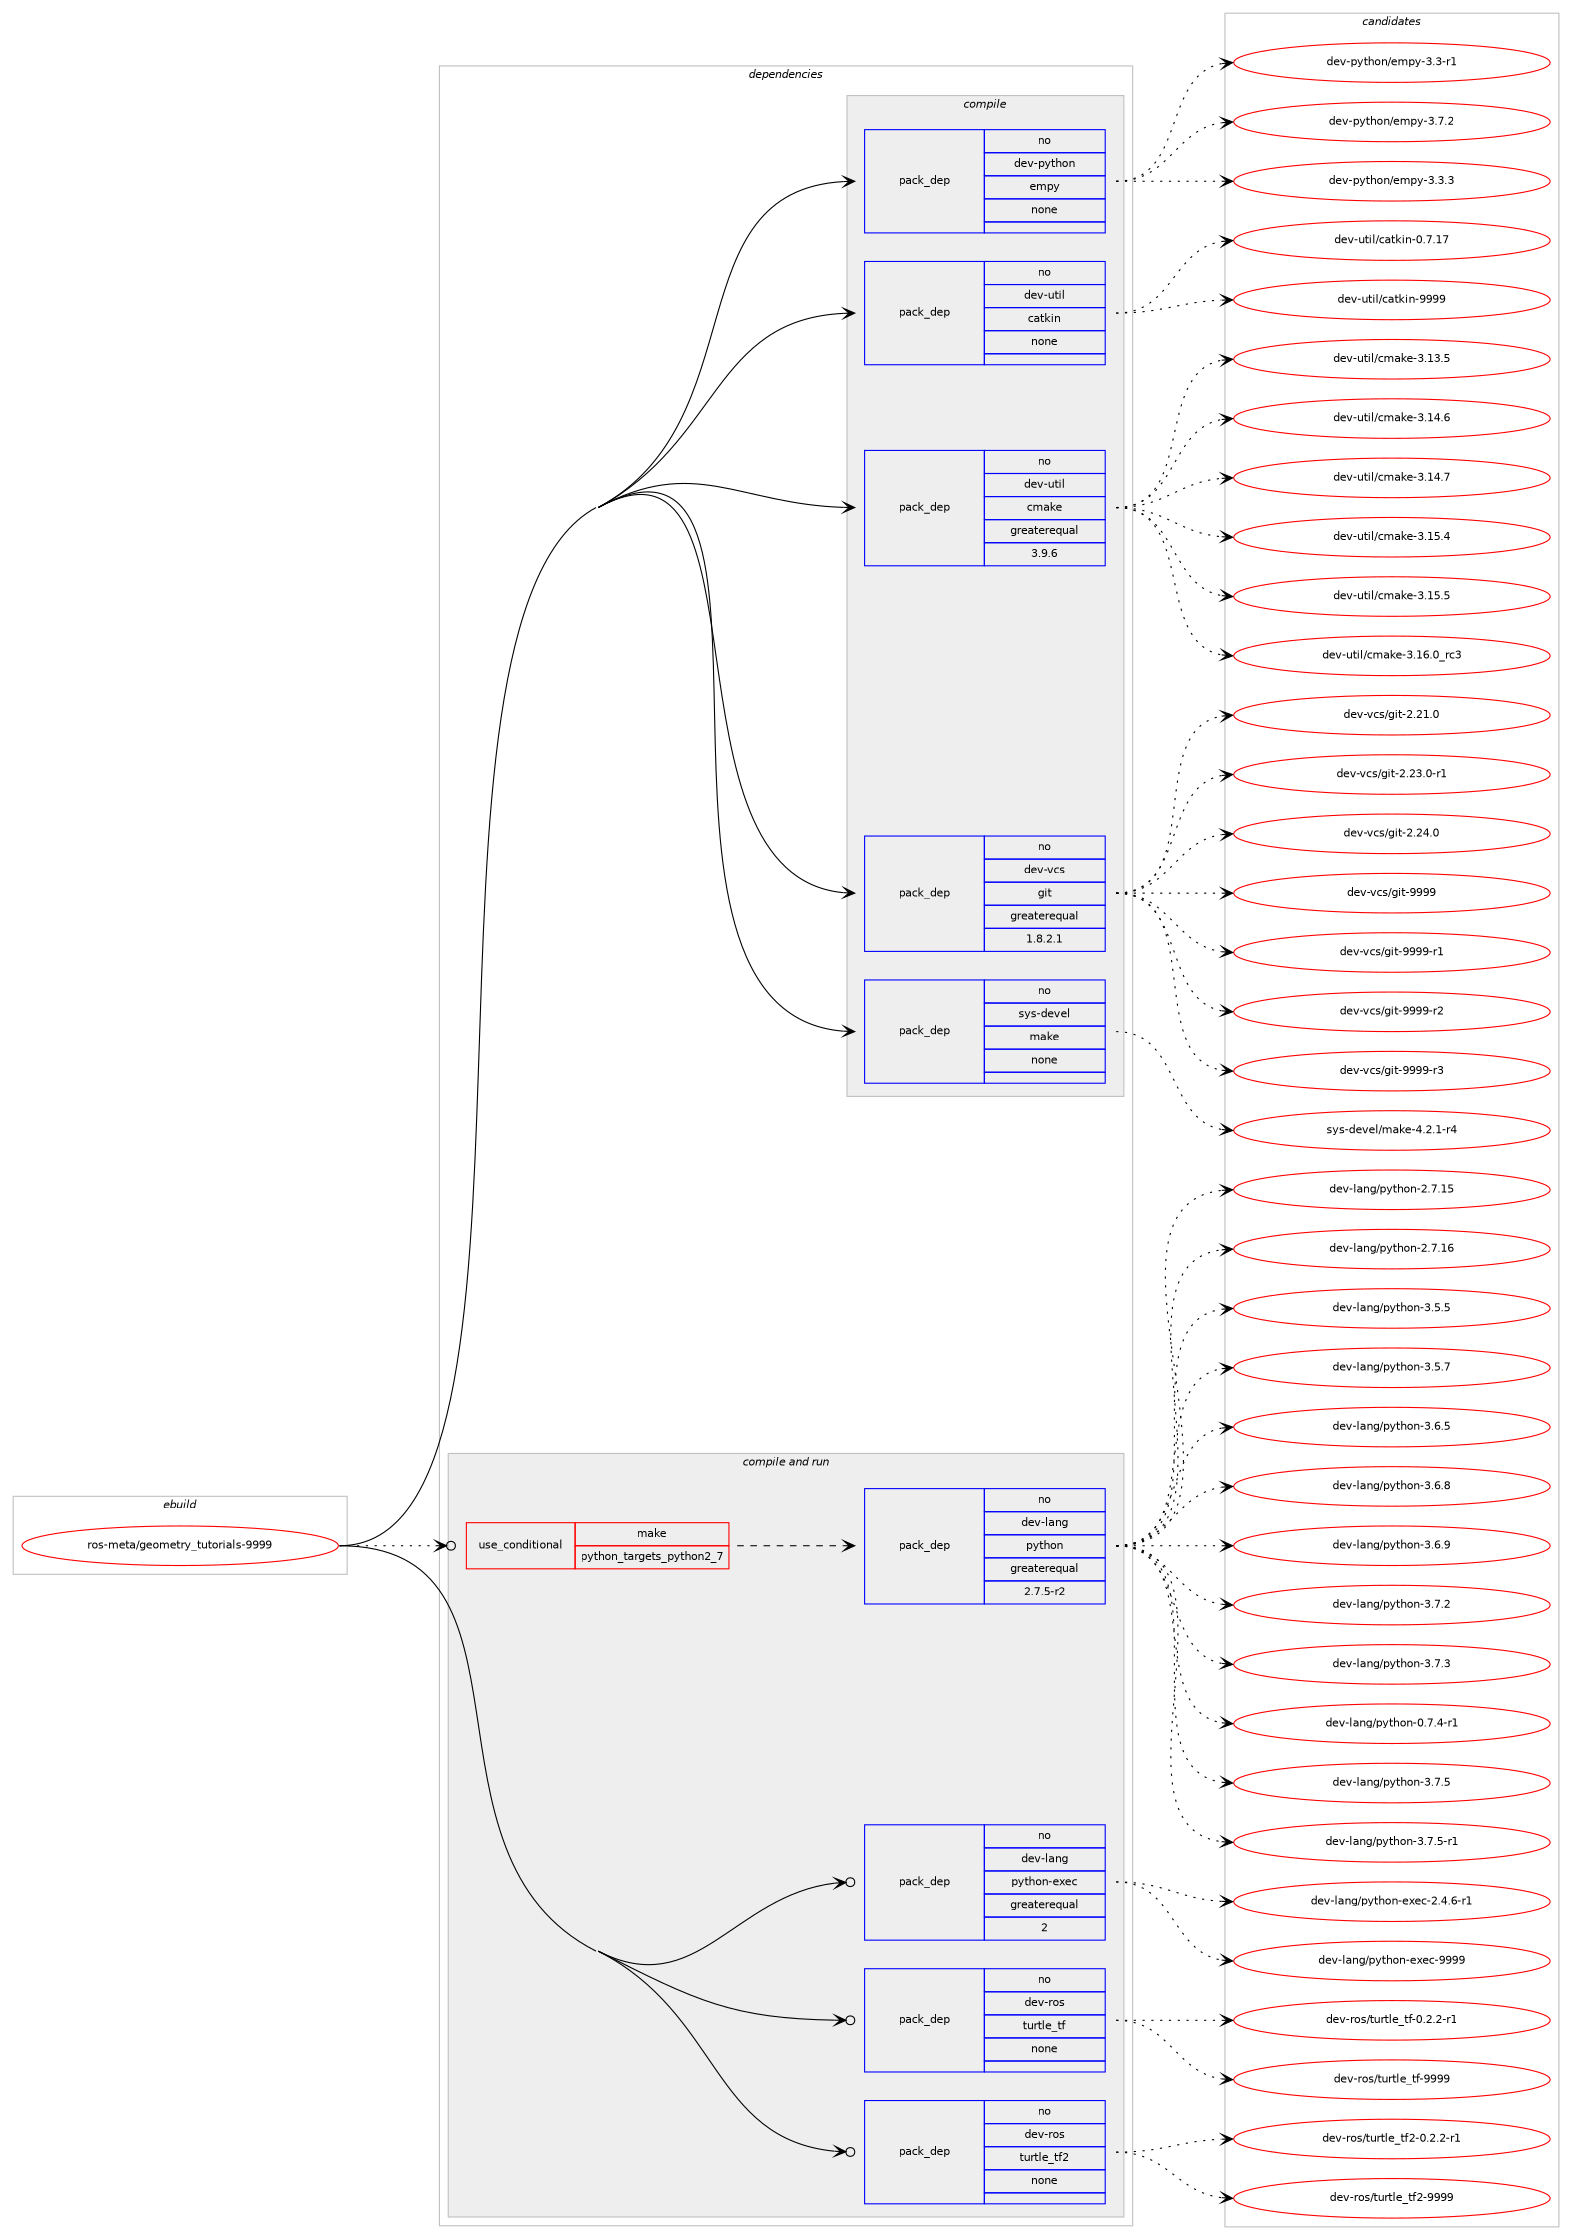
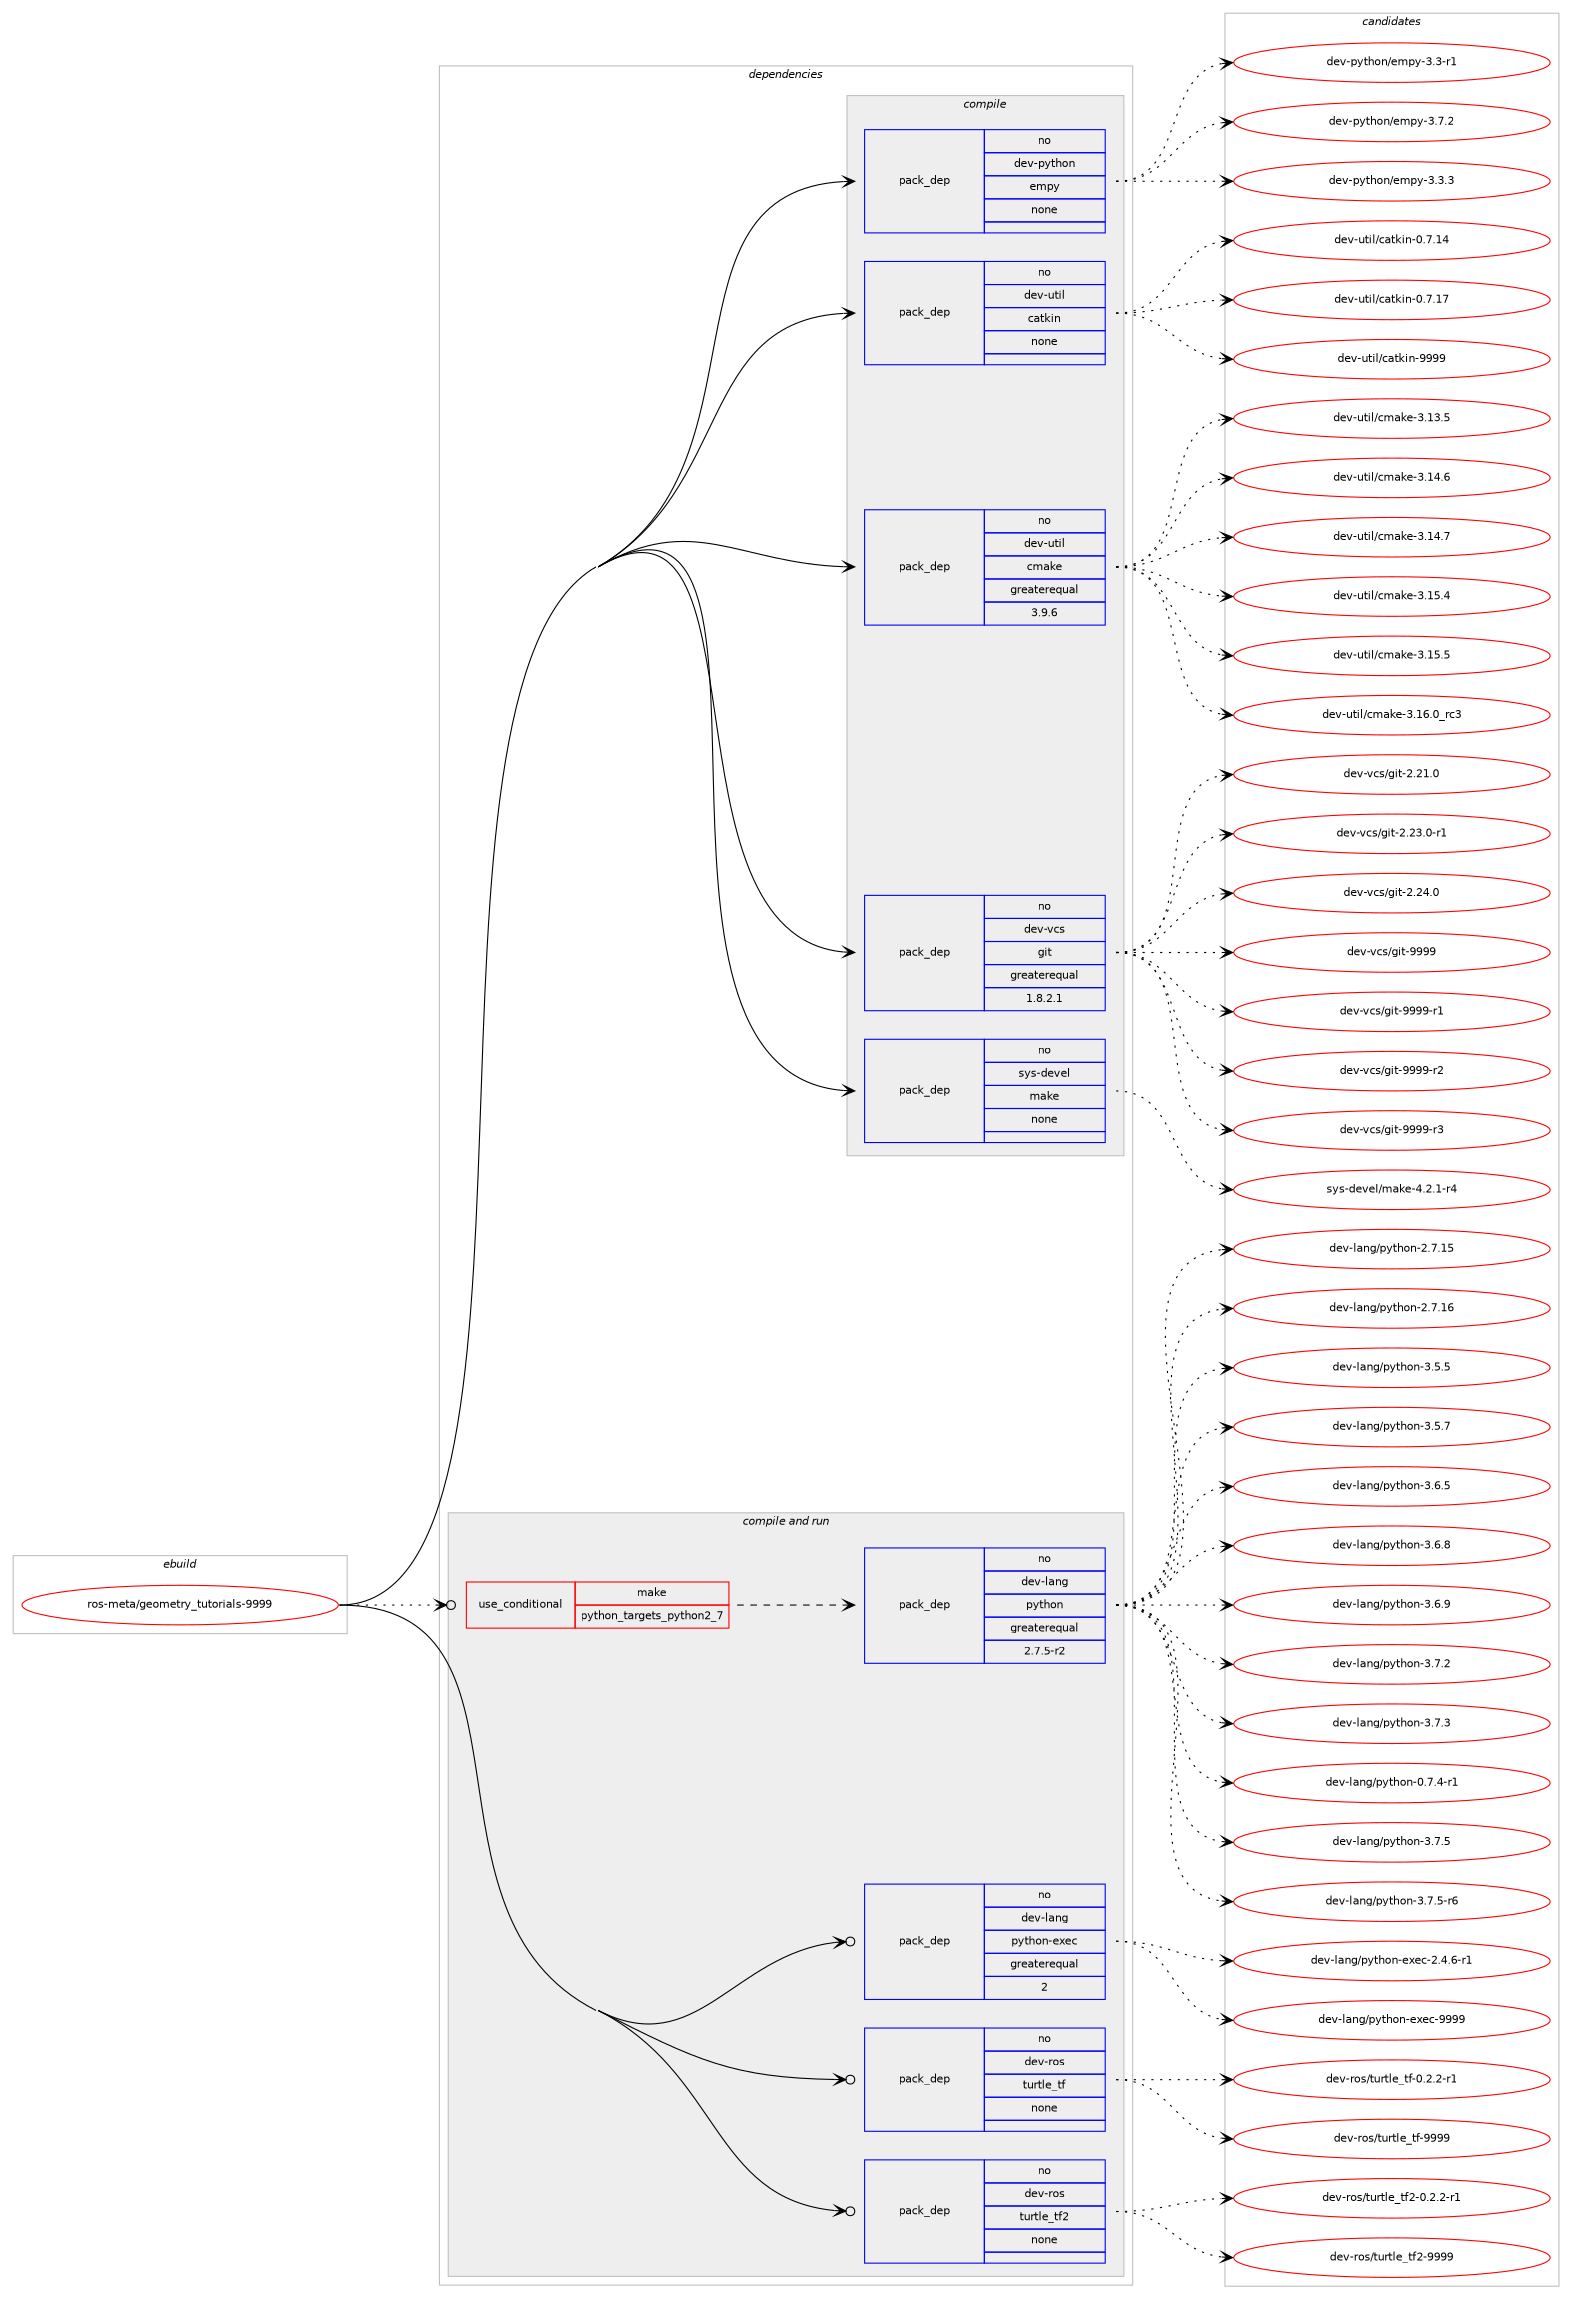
  digraph {
    compound=true
    concentrate=true
    fontname=Helvetica
    fontsize=10
    newrank=true
    rankdir=LR
    ranksep=1.5
    node [color=red fontname=Helvetica fontsize=10]
    edge [arrowhead=vee headport=w style=dotted tailport=e weight=100]
    n1 [label="ros-meta/geometry_tutorials-9999" width=4]
    n2 [color=blue label=<<TABLE BORDER="0" CELLBORDER="1" CELLSPACING="0" CELLPADDING="4" WIDTH="220"><TR><TD ROWSPAN="6" CELLPADDING="30">pack_dep</TD></TR><TR><TD WIDTH="110">no</TD></TR><TR><TD>dev-python</TD></TR><TR><TD>empy</TD></TR><TR><TD>none</TD></TR><TR><TD></TD></TR></TABLE>> shape=none]
    n3 [color=blue label=<<TABLE BORDER="0" CELLBORDER="1" CELLSPACING="0" CELLPADDING="4" WIDTH="220"><TR><TD ROWSPAN="6" CELLPADDING="30">pack_dep</TD></TR><TR><TD WIDTH="110">no</TD></TR><TR><TD>dev-util</TD></TR><TR><TD>catkin</TD></TR><TR><TD>none</TD></TR><TR><TD></TD></TR></TABLE>> shape=none]
    n4 [color=blue label=<<TABLE BORDER="0" CELLBORDER="1" CELLSPACING="0" CELLPADDING="4" WIDTH="220"><TR><TD ROWSPAN="6" CELLPADDING="30">pack_dep</TD></TR><TR><TD WIDTH="110">no</TD></TR><TR><TD>dev-util</TD></TR><TR><TD>cmake</TD></TR><TR><TD>greaterequal</TD></TR><TR><TD>3.9.6</TD></TR></TABLE>> shape=none]
    n5 [color=blue label=<<TABLE BORDER="0" CELLBORDER="1" CELLSPACING="0" CELLPADDING="4" WIDTH="220"><TR><TD ROWSPAN="6" CELLPADDING="30">pack_dep</TD></TR><TR><TD WIDTH="110">no</TD></TR><TR><TD>dev-vcs</TD></TR><TR><TD>git</TD></TR><TR><TD>greaterequal</TD></TR><TR><TD>1.8.2.1</TD></TR></TABLE>> shape=none]
    n6 [color=blue label=<<TABLE BORDER="0" CELLBORDER="1" CELLSPACING="0" CELLPADDING="4" WIDTH="220"><TR><TD ROWSPAN="6" CELLPADDING="30">pack_dep</TD></TR><TR><TD WIDTH="110">no</TD></TR><TR><TD>sys-devel</TD></TR><TR><TD>make</TD></TR><TR><TD>none</TD></TR><TR><TD></TD></TR></TABLE>> shape=none]
    n7 [color=blue label=<<TABLE BORDER="0" CELLBORDER="1" CELLSPACING="0" CELLPADDING="4" WIDTH="220"><TR><TD ROWSPAN="6" CELLPADDING="30">pack_dep</TD></TR><TR><TD WIDTH="110">no</TD></TR><TR><TD>dev-lang</TD></TR><TR><TD>python</TD></TR><TR><TD>greaterequal</TD></TR><TR><TD>2.7.5-r2</TD></TR></TABLE>> shape=none]
    n8 [label=<<TABLE BORDER="0" CELLBORDER="1" CELLSPACING="0" CELLPADDING="4"><TR><TD ROWSPAN="3" CELLPADDING="10">use_conditional</TD></TR><TR><TD>make</TD></TR><TR><TD>python_targets_python2_7</TD></TR></TABLE>> shape=none]
    n9 [color=blue label=<<TABLE BORDER="0" CELLBORDER="1" CELLSPACING="0" CELLPADDING="4" WIDTH="220"><TR><TD ROWSPAN="6" CELLPADDING="30">pack_dep</TD></TR><TR><TD WIDTH="110">no</TD></TR><TR><TD>dev-lang</TD></TR><TR><TD>python-exec</TD></TR><TR><TD>greaterequal</TD></TR><TR><TD>2</TD></TR></TABLE>> shape=none]
    n10 [color=blue label=<<TABLE BORDER="0" CELLBORDER="1" CELLSPACING="0" CELLPADDING="4" WIDTH="220"><TR><TD ROWSPAN="6" CELLPADDING="30">pack_dep</TD></TR><TR><TD WIDTH="110">no</TD></TR><TR><TD>dev-ros</TD></TR><TR><TD>turtle_tf</TD></TR><TR><TD>none</TD></TR><TR><TD></TD></TR></TABLE>> shape=none]
    n11 [color=blue label=<<TABLE BORDER="0" CELLBORDER="1" CELLSPACING="0" CELLPADDING="4" WIDTH="220"><TR><TD ROWSPAN="6" CELLPADDING="30">pack_dep</TD></TR><TR><TD WIDTH="110">no</TD></TR><TR><TD>dev-ros</TD></TR><TR><TD>turtle_tf2</TD></TR><TR><TD>none</TD></TR><TR><TD></TD></TR></TABLE>> shape=none]
    n12 [label="dev-python/empy-3.3-r1" width=4]
    n13 [label="dev-python/empy-3.7.2" width=4]
    n14 [label="dev-python/empy-3.3.3" width=4]
+   n15 [label="dev-util/catkin-0.7.14" width=4]
    n16 [label="dev-util/catkin-0.7.17" width=4]
    n17 [label="dev-util/catkin-9999" width=4]
    n18 [label="dev-util/cmake-3.13.5" width=4]
    n19 [label="dev-util/cmake-3.14.6" width=4]
    n20 [label="dev-util/cmake-3.14.7" width=4]
    n21 [label="dev-util/cmake-3.15.4" width=4]
    n22 [label="dev-util/cmake-3.15.5" width=4]
    n23 [label="dev-util/cmake-3.16.0_rc3" width=4]
    n24 [label="dev-vcs/git-2.21.0" width=4]
    n25 [label="dev-vcs/git-2.23.0-r1" width=4]
    n26 [label="dev-vcs/git-2.24.0" width=4]
    n27 [label="dev-vcs/git-9999" width=4]
    n28 [label="dev-vcs/git-9999-r1" width=4]
    n29 [label="dev-vcs/git-9999-r2" width=4]
    n30 [label="dev-vcs/git-9999-r3" width=4]
    n31 [label="sys-devel/make-4.2.1-r4" width=4]
    n32 [label="dev-lang/python-2.7.15" width=4]
    n33 [label="dev-lang/python-2.7.16" width=4]
    n34 [label="dev-lang/python-3.5.5" width=4]
    n35 [label="dev-lang/python-3.5.7" width=4]
    n36 [label="dev-lang/python-3.6.5" width=4]
    n37 [label="dev-lang/python-3.6.8" width=4]
    n38 [label="dev-lang/python-3.6.9" width=4]
    n39 [label="dev-lang/python-3.7.2" width=4]
    n40 [label="dev-lang/python-3.7.3" width=4]
    n41 [label="dev-lang/python-0.7.4-r1" width=4]
    n42 [label="dev-lang/python-3.7.5" width=4]
-   n43 [label="dev-lang/python-3.7.5-r1" width=4]
+   n43 [label="dev-lang/python-3.7.5-r6" width=4]
    n44 [label="dev-lang/python-exec-2.4.6-r1" width=4]
    n45 [label="dev-lang/python-exec-9999" width=4]
    n46 [label="dev-ros/turtle_tf-0.2.2-r1" width=4]
    n47 [label="dev-ros/turtle_tf-9999" width=4]
    n48 [label="dev-ros/turtle_tf2-0.2.2-r1" width=4]
    n49 [label="dev-ros/turtle_tf2-9999" width=4]
    subgraph cluster_1 {
      color=gray
      label=<<i>ebuild</i>>
      rank=same
      n1
    }
    subgraph cluster_2 {
      color=gray
      label=<<i>dependencies</i>>
      subgraph cluster_3 {
        color=gray
        fillcolor="#eeeeee"
        label=<<i>compile</i>>
        style=filled
        subgraph sub_4 {
          color=gray
          fillcolor="#eeeeee"
          label=<<i>compile</i>>
          style=filled
          n2
        }
        subgraph sub_5 {
          color=gray
          fillcolor="#eeeeee"
          label=<<i>compile</i>>
          style=filled
          n3
        }
        subgraph sub_6 {
          color=gray
          fillcolor="#eeeeee"
          label=<<i>compile</i>>
          style=filled
          n4
        }
        subgraph sub_7 {
          color=gray
          fillcolor="#eeeeee"
          label=<<i>compile</i>>
          style=filled
          n5
        }
        subgraph sub_8 {
          color=gray
          fillcolor="#eeeeee"
          label=<<i>compile</i>>
          style=filled
          n6
        }
      }
      subgraph cluster_9 {
        color=gray
        fillcolor="#eeeeee"
        label=<<i>compile and run</i>>
        style=filled
        subgraph sub_10 {
          color=gray
          fillcolor="#eeeeee"
          label=<<i>compile and run</i>>
          style=filled
          n8
          subgraph sub_11 {
            color=gray
            fillcolor="#eeeeee"
            label=<<i>compile and run</i>>
            style=filled
            n7
          }
        }
        subgraph sub_12 {
          color=gray
          fillcolor="#eeeeee"
          label=<<i>compile and run</i>>
          style=filled
          n9
        }
        subgraph sub_13 {
          color=gray
          fillcolor="#eeeeee"
          label=<<i>compile and run</i>>
          style=filled
          n10
        }
        subgraph sub_14 {
          color=gray
          fillcolor="#eeeeee"
          label=<<i>compile and run</i>>
          style=filled
          n11
        }
      }
      subgraph cluster_15 {
        color=gray
        fillcolor="#eeeeee"
        label=<<i>run</i>>
        style=filled
      }
    }
    subgraph cluster_16 {
      color=gray
      label=<<i>candidates</i>>
      rank=same
      subgraph sub_17 {
        color=black
        label=<<i>candidates</i>>
        nodesep=1
        rank=same
        n12
        n13
        n14
      }
      subgraph sub_18 {
        color=black
        label=<<i>candidates</i>>
        nodesep=1
        rank=same
+       n15
        n16
        n17
      }
      subgraph sub_19 {
        color=black
        label=<<i>candidates</i>>
        nodesep=1
        rank=same
        n18
        n19
        n20
        n21
        n22
        n23
      }
      subgraph sub_20 {
        color=black
        label=<<i>candidates</i>>
        nodesep=1
        rank=same
        n24
        n25
        n26
        n27
        n28
        n29
        n30
      }
      subgraph sub_21 {
        color=black
        label=<<i>candidates</i>>
        nodesep=1
        rank=same
        n31
      }
      subgraph sub_22 {
        color=black
        label=<<i>candidates</i>>
        nodesep=1
        rank=same
        n32
        n33
        n34
        n35
        n36
        n37
        n38
        n39
        n40
        n41
        n42
        n43
      }
      subgraph sub_23 {
        color=black
        label=<<i>candidates</i>>
        nodesep=1
        rank=same
        n44
        n45
      }
      subgraph sub_24 {
        color=black
        label=<<i>candidates</i>>
        nodesep=1
        rank=same
        n46
        n47
      }
      subgraph sub_25 {
        color=black
        label=<<i>candidates</i>>
        nodesep=1
        rank=same
        n48
        n49
      }
    }
    n1 -> n2 [style=solid weight=20]
    n1 -> n3 [style=solid weight=20]
    n1 -> n4 [style=solid weight=20]
    n1 -> n5 [style=solid weight=20]
    n1 -> n6 [style=solid weight=20]
    n1 -> n8 [arrowhead=odotvee weight=20]
    n1 -> n9 [arrowhead=odotvee style=solid weight=20]
    n1 -> n10 [arrowhead=odotvee style=solid weight=20]
    n1 -> n11 [arrowhead=odotvee style=solid weight=20]
    n2 -> n12
    n2 -> n13
    n2 -> n14
+   n3 -> n15
    n3 -> n16
    n3 -> n17
    n4 -> n18
    n4 -> n19
    n4 -> n20
    n4 -> n21
    n4 -> n22
    n4 -> n23
    n5 -> n24
    n5 -> n25
    n5 -> n26
    n5 -> n27
    n5 -> n28
    n5 -> n29
    n5 -> n30
    n6 -> n31
    n7 -> n32
    n7 -> n33
    n7 -> n34
    n7 -> n35
    n7 -> n36
    n7 -> n37
    n7 -> n38
    n7 -> n39
    n7 -> n40
    n7 -> n41
    n7 -> n42
    n7 -> n43
    n8 -> n7 [style=dashed weight=20]
    n9 -> n44
    n9 -> n45
    n10 -> n46
    n10 -> n47
    n11 -> n48
    n11 -> n49
  }
